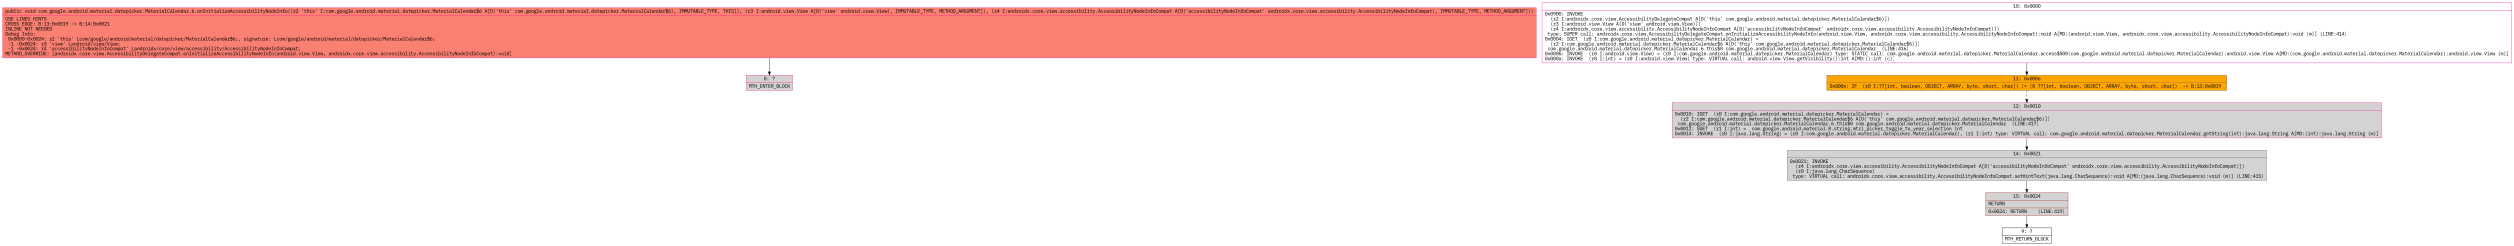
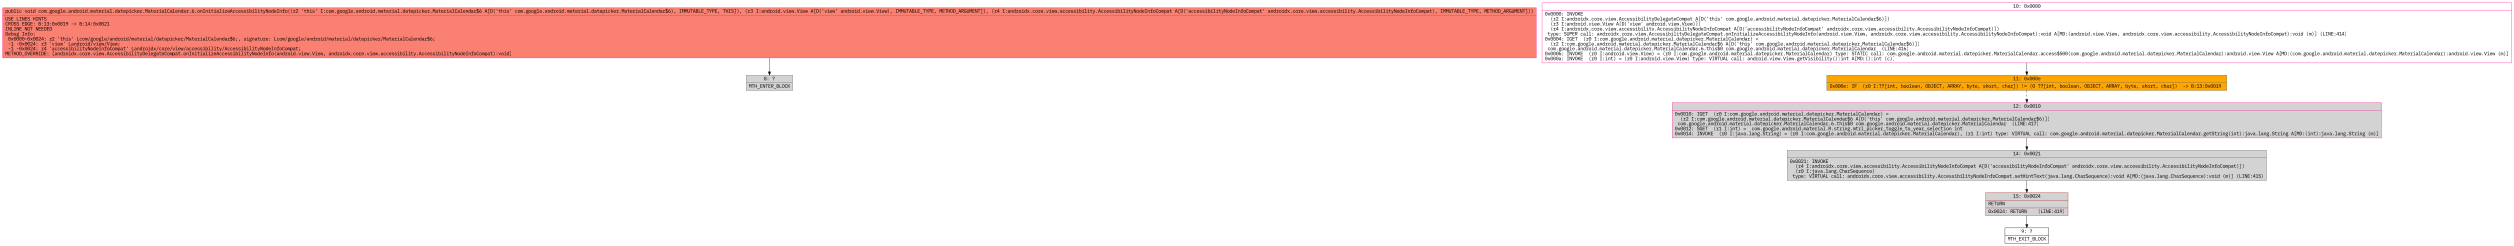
  digraph {
    fontname="IBM Plex Mono"
    node [color=gray40 fillcolor=lightgrey fontname="IBM Plex Mono" shape=record style=filled]
    edge [fontname="IBM Plex Mono"]
-   n1 [color=deeppink label="{8\:\ ?|MTH_ENTER_BLOCK\l}"]
-   n2 [color=deeppink fillcolor=white label="{10\:\ 0x0000|0x0900: INVOKE  \l  (r2 I:androidx.core.view.AccessibilityDelegateCompat A[D('this' com.google.android.material.datepicker.MaterialCalendar$6)])\l  (r3 I:android.view.View A[D('view' android.view.View)])\l  (r4 I:androidx.core.view.accessibility.AccessibilityNodeInfoCompat A[D('accessibilityNodeInfoCompat' androidx.core.view.accessibility.AccessibilityNodeInfoCompat)])\l type: SUPER call: androidx.core.view.AccessibilityDelegateCompat.onInitializeAccessibilityNodeInfo(android.view.View, androidx.core.view.accessibility.AccessibilityNodeInfoCompat):void A[MD:(android.view.View, androidx.core.view.accessibility.AccessibilityNodeInfoCompat):void (m)] (LINE:414)\l0x0004: IGET  (r0 I:com.google.android.material.datepicker.MaterialCalendar) = \l  (r2 I:com.google.android.material.datepicker.MaterialCalendar$6 A[D('this' com.google.android.material.datepicker.MaterialCalendar$6)])\l com.google.android.material.datepicker.MaterialCalendar.6.this$0 com.google.android.material.datepicker.MaterialCalendar  (LINE:416)\l0x0006: INVOKE  (r0 I:android.view.View) = (r0 I:com.google.android.material.datepicker.MaterialCalendar) type: STATIC call: com.google.android.material.datepicker.MaterialCalendar.access$500(com.google.android.material.datepicker.MaterialCalendar):android.view.View A[MD:(com.google.android.material.datepicker.MaterialCalendar):android.view.View (m)]\l0x000a: INVOKE  (r0 I:int) = (r0 I:android.view.View) type: VIRTUAL call: android.view.View.getVisibility():int A[MD:():int (c)]\l}"]
+   n1 [label="{8\:\ ?|MTH_ENTER_BLOCK\l}"]
+   n2 [color=deeppink fillcolor=white label="{10\:\ 0x0000|0x0000: INVOKE  \l  (r2 I:androidx.core.view.AccessibilityDelegateCompat A[D('this' com.google.android.material.datepicker.MaterialCalendar$6)])\l  (r3 I:android.view.View A[D('view' android.view.View)])\l  (r4 I:androidx.core.view.accessibility.AccessibilityNodeInfoCompat A[D('accessibilityNodeInfoCompat' androidx.core.view.accessibility.AccessibilityNodeInfoCompat)])\l type: SUPER call: androidx.core.view.AccessibilityDelegateCompat.onInitializeAccessibilityNodeInfo(android.view.View, androidx.core.view.accessibility.AccessibilityNodeInfoCompat):void A[MD:(android.view.View, androidx.core.view.accessibility.AccessibilityNodeInfoCompat):void (m)] (LINE:414)\l0x0004: IGET  (r0 I:com.google.android.material.datepicker.MaterialCalendar) = \l  (r2 I:com.google.android.material.datepicker.MaterialCalendar$6 A[D('this' com.google.android.material.datepicker.MaterialCalendar$6)])\l com.google.android.material.datepicker.MaterialCalendar.6.this$0 com.google.android.material.datepicker.MaterialCalendar  (LINE:416)\l0x0006: INVOKE  (r0 I:android.view.View) = (r0 I:com.google.android.material.datepicker.MaterialCalendar) type: STATIC call: com.google.android.material.datepicker.MaterialCalendar.access$500(com.google.android.material.datepicker.MaterialCalendar):android.view.View A[MD:(com.google.android.material.datepicker.MaterialCalendar):android.view.View (m)]\l0x000a: INVOKE  (r0 I:int) = (r0 I:android.view.View) type: VIRTUAL call: android.view.View.getVisibility():int A[MD:():int (c)]\l}"]
    n3 [fillcolor=orange label="{11\:\ 0x000e|0x000e: IF  (r0 I:??[int, boolean, OBJECT, ARRAY, byte, short, char]) != (0 ??[int, boolean, OBJECT, ARRAY, byte, short, char])  \-\> B:13:0x0019 \l}"]
    n4 [color=deeppink label="{12\:\ 0x0010|0x0010: IGET  (r0 I:com.google.android.material.datepicker.MaterialCalendar) = \l  (r2 I:com.google.android.material.datepicker.MaterialCalendar$6 A[D('this' com.google.android.material.datepicker.MaterialCalendar$6)])\l com.google.android.material.datepicker.MaterialCalendar.6.this$0 com.google.android.material.datepicker.MaterialCalendar  (LINE:417)\l0x0012: SGET  (r1 I:int) =  com.google.android.material.R.string.mtrl_picker_toggle_to_year_selection int \l0x0014: INVOKE  (r0 I:java.lang.String) = (r0 I:com.google.android.material.datepicker.MaterialCalendar), (r1 I:int) type: VIRTUAL call: com.google.android.material.datepicker.MaterialCalendar.getString(int):java.lang.String A[MD:(int):java.lang.String (m)]\l}"]
    n5 [label="{14\:\ 0x0021|0x0021: INVOKE  \l  (r4 I:androidx.core.view.accessibility.AccessibilityNodeInfoCompat A[D('accessibilityNodeInfoCompat' androidx.core.view.accessibility.AccessibilityNodeInfoCompat)])\l  (r0 I:java.lang.CharSequence)\l type: VIRTUAL call: androidx.core.view.accessibility.AccessibilityNodeInfoCompat.setHintText(java.lang.CharSequence):void A[MD:(java.lang.CharSequence):void (m)] (LINE:415)\l}"]
    n6 [color=brown label="{15\:\ 0x0024|RETURN\l|0x0024: RETURN    (LINE:419)\l}"]
-   n7 [color=black fillcolor=white label="{9\:\ ?|MTH_RETURN_BLOCK\l}"]
+   n7 [color=black fillcolor=white label="{9\:\ ?|MTH_EXIT_BLOCK\l}"]
    n8 [color=deeppink fillcolor=salmon label="{public void com.google.android.material.datepicker.MaterialCalendar.6.onInitializeAccessibilityNodeInfo((r2 'this' I:com.google.android.material.datepicker.MaterialCalendar$6 A[D('this' com.google.android.material.datepicker.MaterialCalendar$6), IMMUTABLE_TYPE, THIS]), (r3 I:android.view.View A[D('view' android.view.View), IMMUTABLE_TYPE, METHOD_ARGUMENT]), (r4 I:androidx.core.view.accessibility.AccessibilityNodeInfoCompat A[D('accessibilityNodeInfoCompat' androidx.core.view.accessibility.AccessibilityNodeInfoCompat), IMMUTABLE_TYPE, METHOD_ARGUMENT]))  | USE_LINES_HINTS\lCROSS_EDGE: B:13:0x0019 \-\> B:14:0x0021\lINLINE_NOT_NEEDED\lDebug Info:\l  0x0000\-0x0024: r2 'this' Lcom\/google\/android\/material\/datepicker\/MaterialCalendar$6;, signature: Lcom\/google\/android\/material\/datepicker\/MaterialCalendar$6;\l  \-1 \-0x0024: r3 'view' Landroid\/view\/View;\l  \-1 \-0x0024: r4 'accessibilityNodeInfoCompat' Landroidx\/core\/view\/accessibility\/AccessibilityNodeInfoCompat;\lMETHOD_OVERRIDE: [androidx.core.view.AccessibilityDelegateCompat.onInitializeAccessibilityNodeInfo(android.view.View, androidx.core.view.accessibility.AccessibilityNodeInfoCompat):void]\l}"]
    n2 -> n3
    n3 -> n4 [style=dashed]
    n4 -> n5
    n5 -> n6
    n6 -> n7
    n8 -> n1
  }
